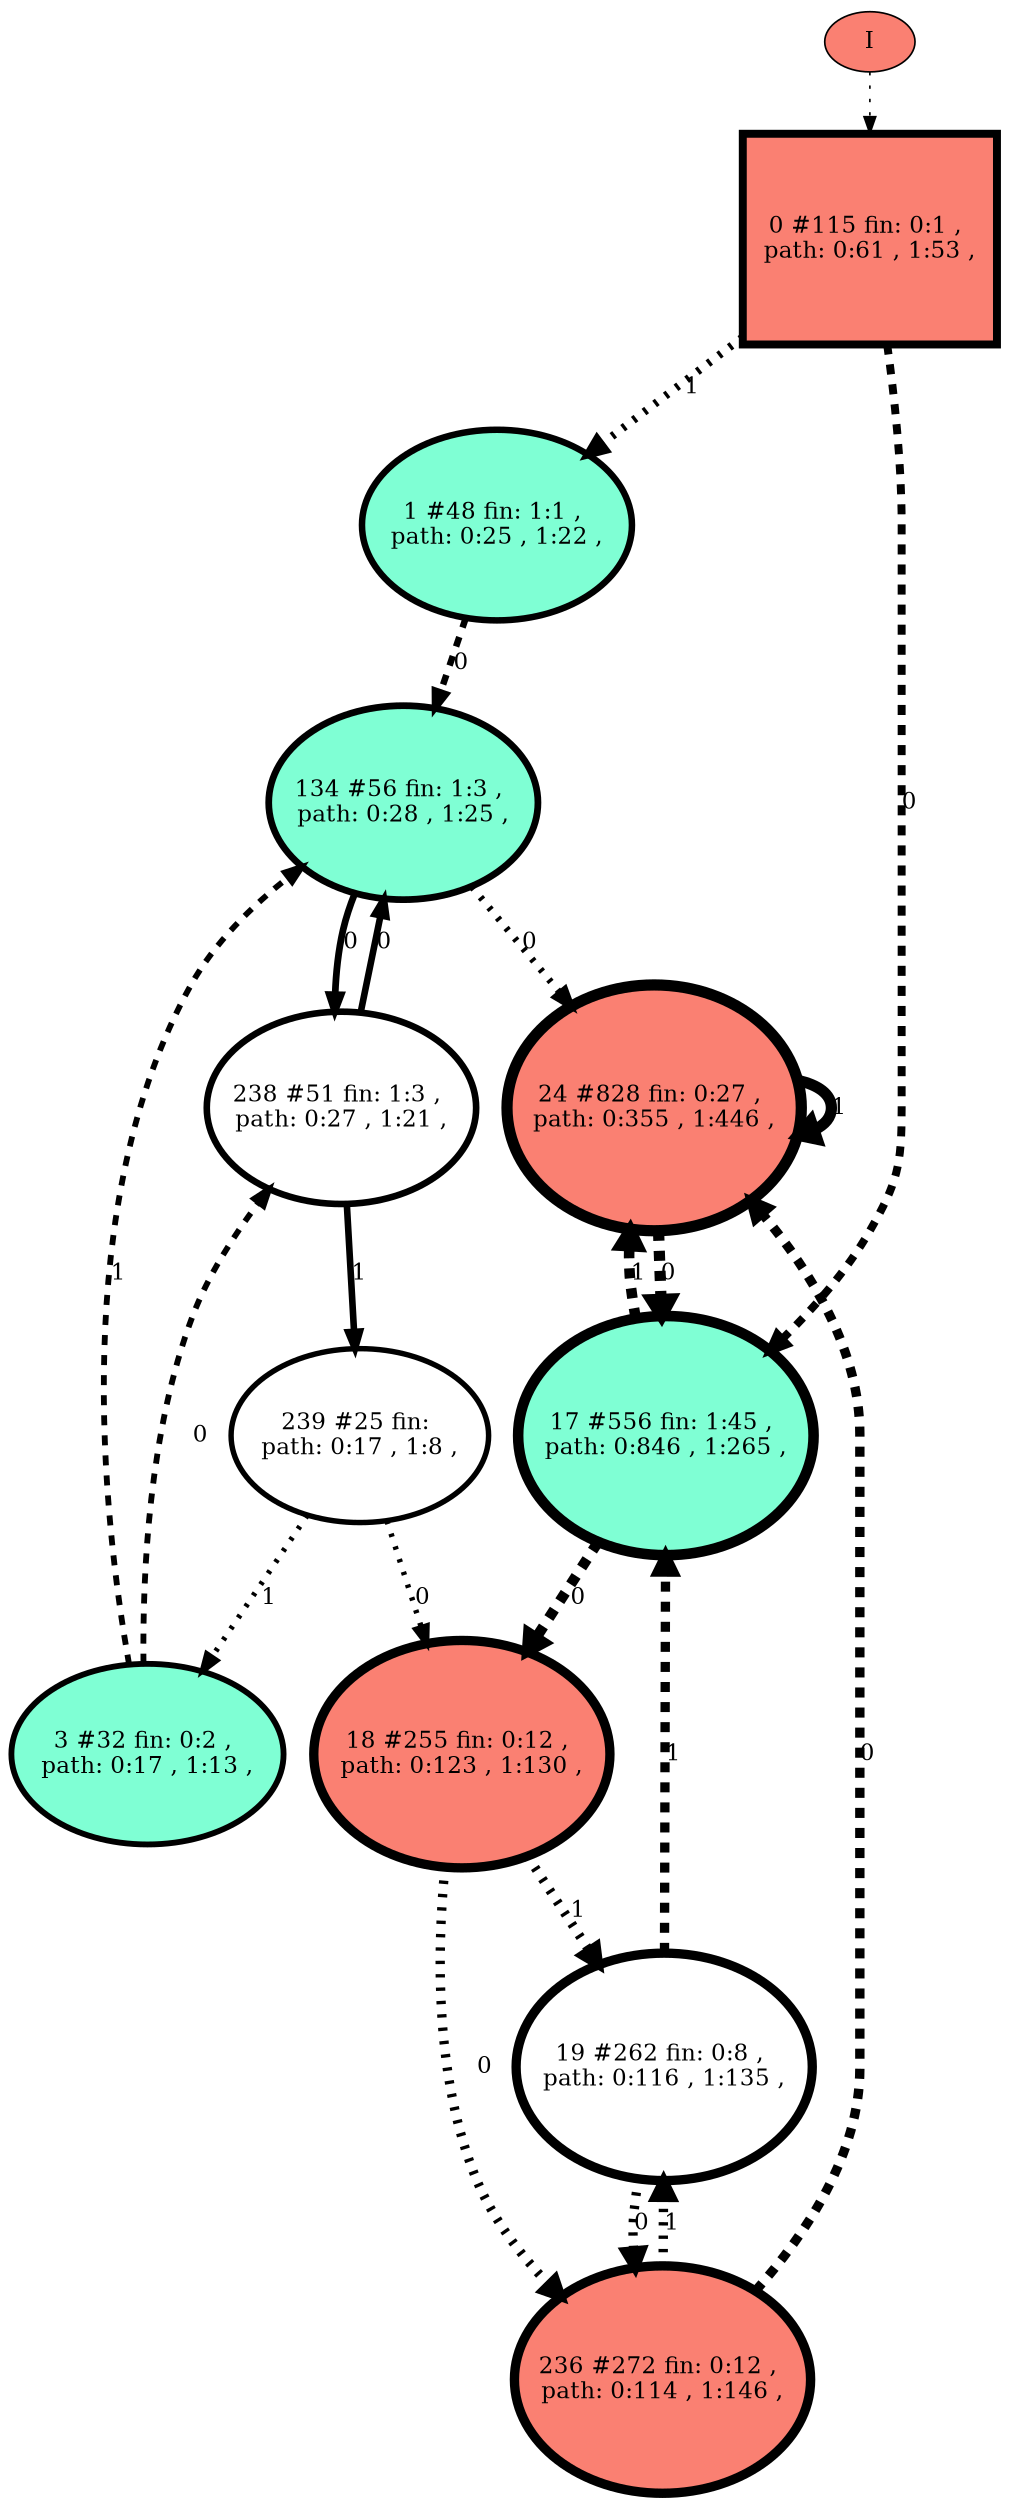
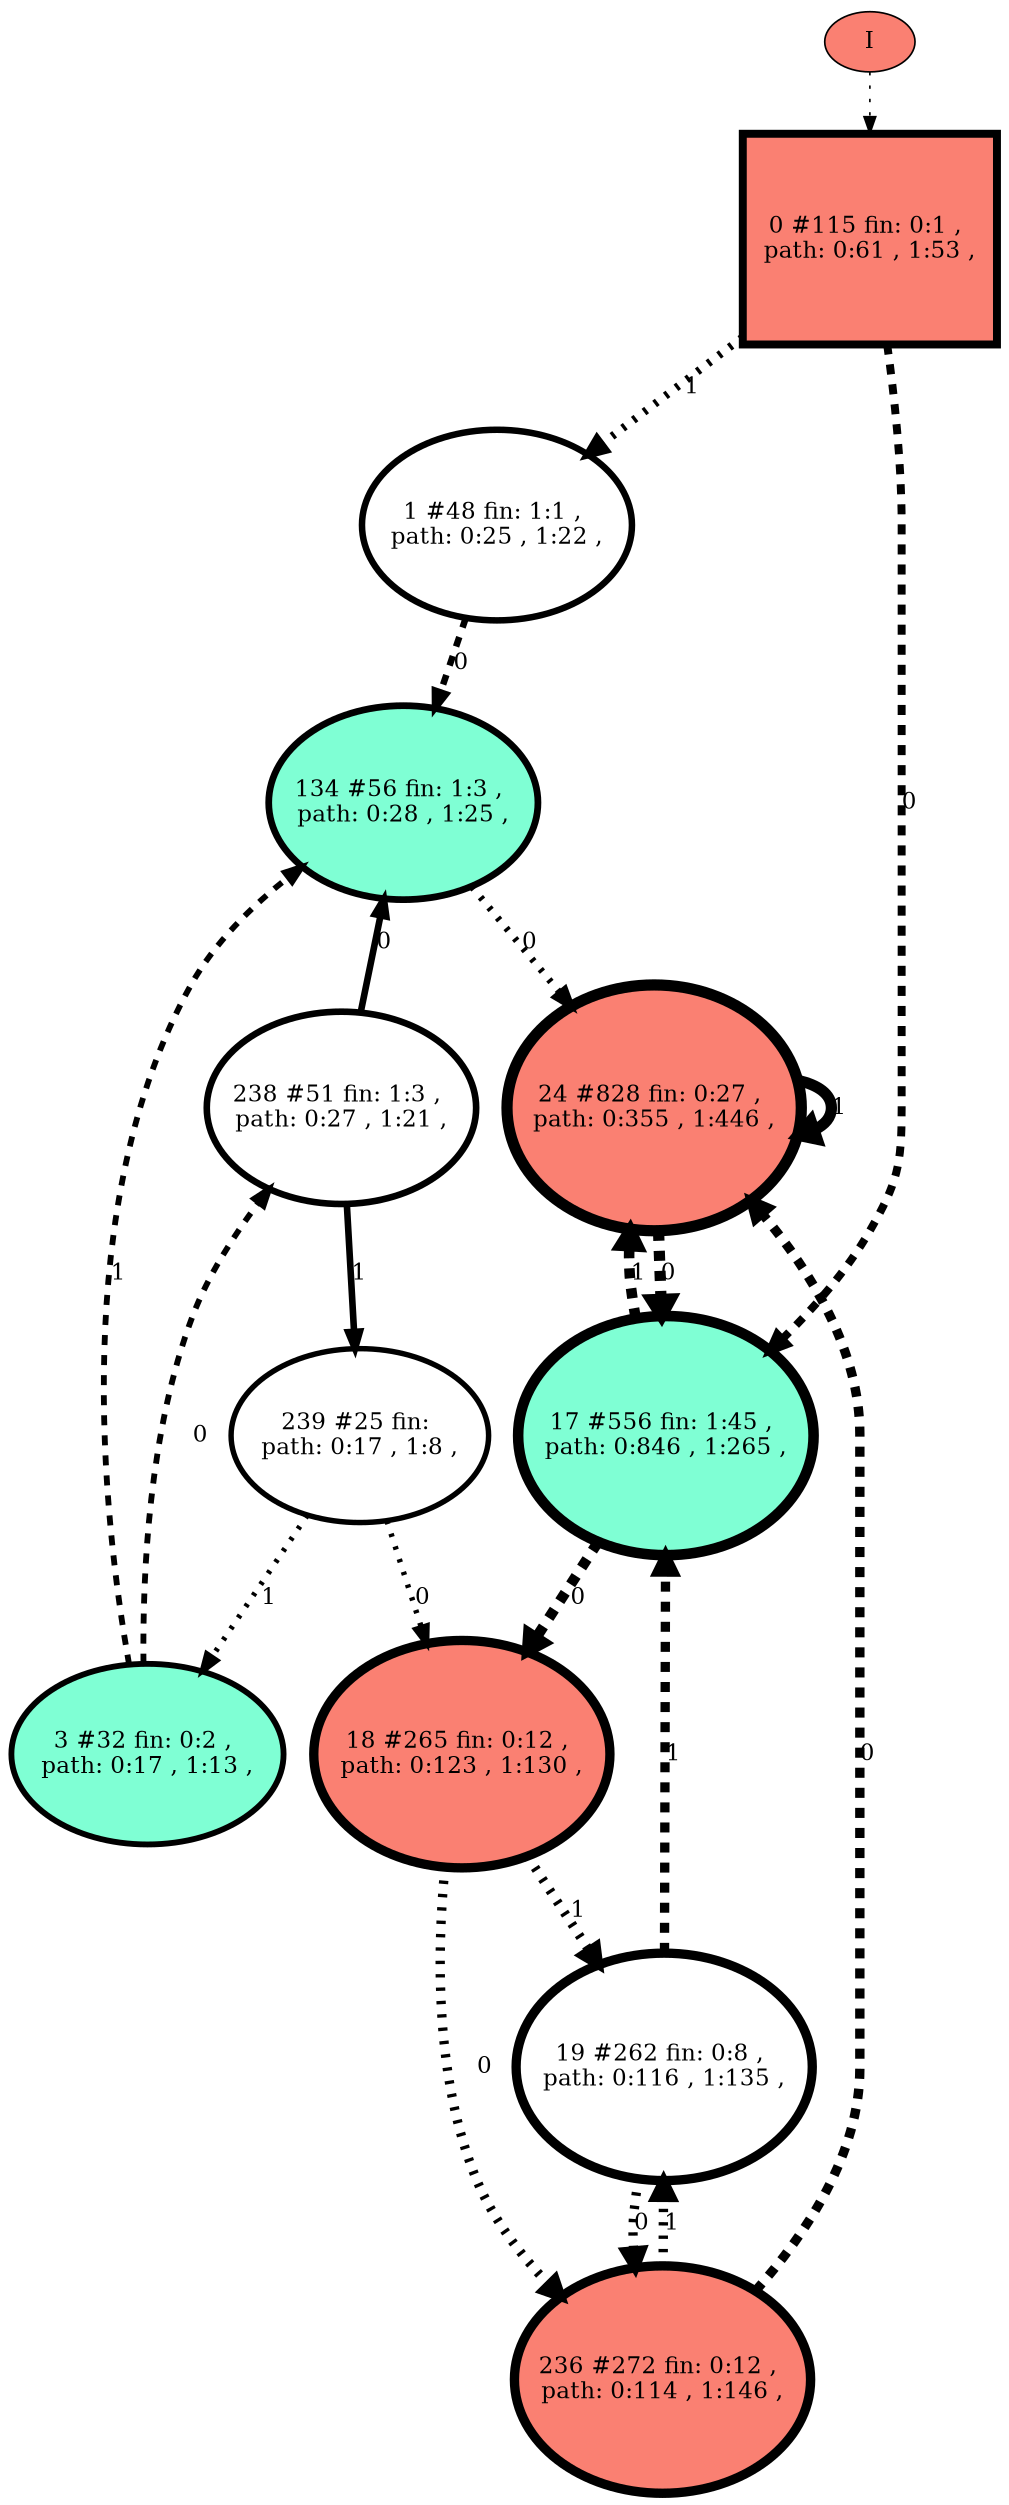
  digraph {
    node [fillcolor=salmon style=filled]
    edge [penwidth=4.75359 style=dotted]
    n1 [height=1.74982 label="0 #115 fin: 0:1 , \n path: 0:61 , 1:53 , " penwidth=4.75359 shape=box width=1.74982]
-   n2 [fillcolor=aquamarine height=1.58756 label="1 #48 fin: 1:1 , \n path: 0:25 , 1:22 , " penwidth=3.89182 width=1.58756]
+   n2 [fillcolor=white height=1.58756 label="1 #48 fin: 1:1 , \n path: 0:25 , 1:22 , " penwidth=3.89182 width=1.58756]
    n3 [fillcolor=aquamarine height=1.99096 label="17 #556 fin: 1:45 , \n path: 0:846 , 1:265 , " penwidth=6.32257 width=1.99096]
    n4 [fillcolor=aquamarine height=1.61801 label="134 #56 fin: 1:3 , \n path: 0:28 , 1:25 , " penwidth=4.04305 width=1.61801]
    n5 [height=2.04384 label="24 #828 fin: 0:27 , \n path: 0:355 , 1:446 , " penwidth=6.72022 width=2.04384]
-   n6 [height=1.88457 label="18 #255 fin: 0:12 , \n path: 0:123 , 1:130 , " penwidth=5.5835 width=1.88457]
+   n6 [height=1.88457 label="18 #265 fin: 0:12 , \n path: 0:123 , 1:130 , " penwidth=5.5835 width=1.88457]
    I
    n8 [fillcolor=white height=1.59964 label="238 #51 fin: 1:3 , \n path: 0:27 , 1:21 , " penwidth=3.95124 width=1.59964]
    n9 [fillcolor=white height=1.88284 label="19 #262 fin: 0:8 , \n path: 0:116 , 1:135 , " penwidth=5.57215 width=1.88284]
    n10 [height=1.8885 label="236 #272 fin: 0:12 , \n path: 0:114 , 1:146 , " penwidth=5.60947 width=1.8885]
    n11 [fillcolor=aquamarine height=1.5033 label="3 #32 fin: 0:2 , \n path: 0:17 , 1:13 , " penwidth=3.49651 width=1.5033]
    n12 [fillcolor=white height=1.44882 label="239 #25 fin: \n path: 0:17 , 1:8 , " penwidth=3.2581 width=1.44882]
    n1 -> n2 [label="1 "]
    n1 -> n3 [label="0 " style=dashed]
    n2 -> n4 [label="0 " penwidth=3.89182 style=dashed]
    n3 -> n5 [label="1 " penwidth=6.32257 style=dashed]
    n3 -> n6 [label="0 " penwidth=6.32257 style=dashed]
    n4 -> n5 [label="0 " penwidth=4.04305]
-   n4 -> n8 [label="0 " penwidth=4.04305 style=solid]
    n5 -> n3 [label="0 " penwidth=6.72022 style=dashed]
    n5 -> n5 [label="1 " penwidth=6.72022 style=solid]
    n6 -> n9 [label="1 " penwidth=5.5835]
    n6 -> n10 [label="0 " penwidth=5.5835]
    I -> n1 [penwidth=""]
    n8 -> n4 [label="0 " penwidth=3.95124 style=solid]
    n8 -> n12 [label="1 " penwidth=3.95124 style=solid]
    n9 -> n3 [label="1 " penwidth=5.57215 style=dashed]
    n9 -> n10 [label="0 " penwidth=5.57215]
    n10 -> n5 [label="0 " penwidth=5.60947 style=dashed]
    n10 -> n9 [label="1 " penwidth=5.60947]
    n11 -> n4 [label="1 " penwidth=3.49651 style=dashed]
    n11 -> n8 [label="0 " penwidth=3.49651 style=dashed]
    n12 -> n6 [label="0 " penwidth=3.2581]
    n12 -> n11 [label="1 " penwidth=3.2581]
  }
